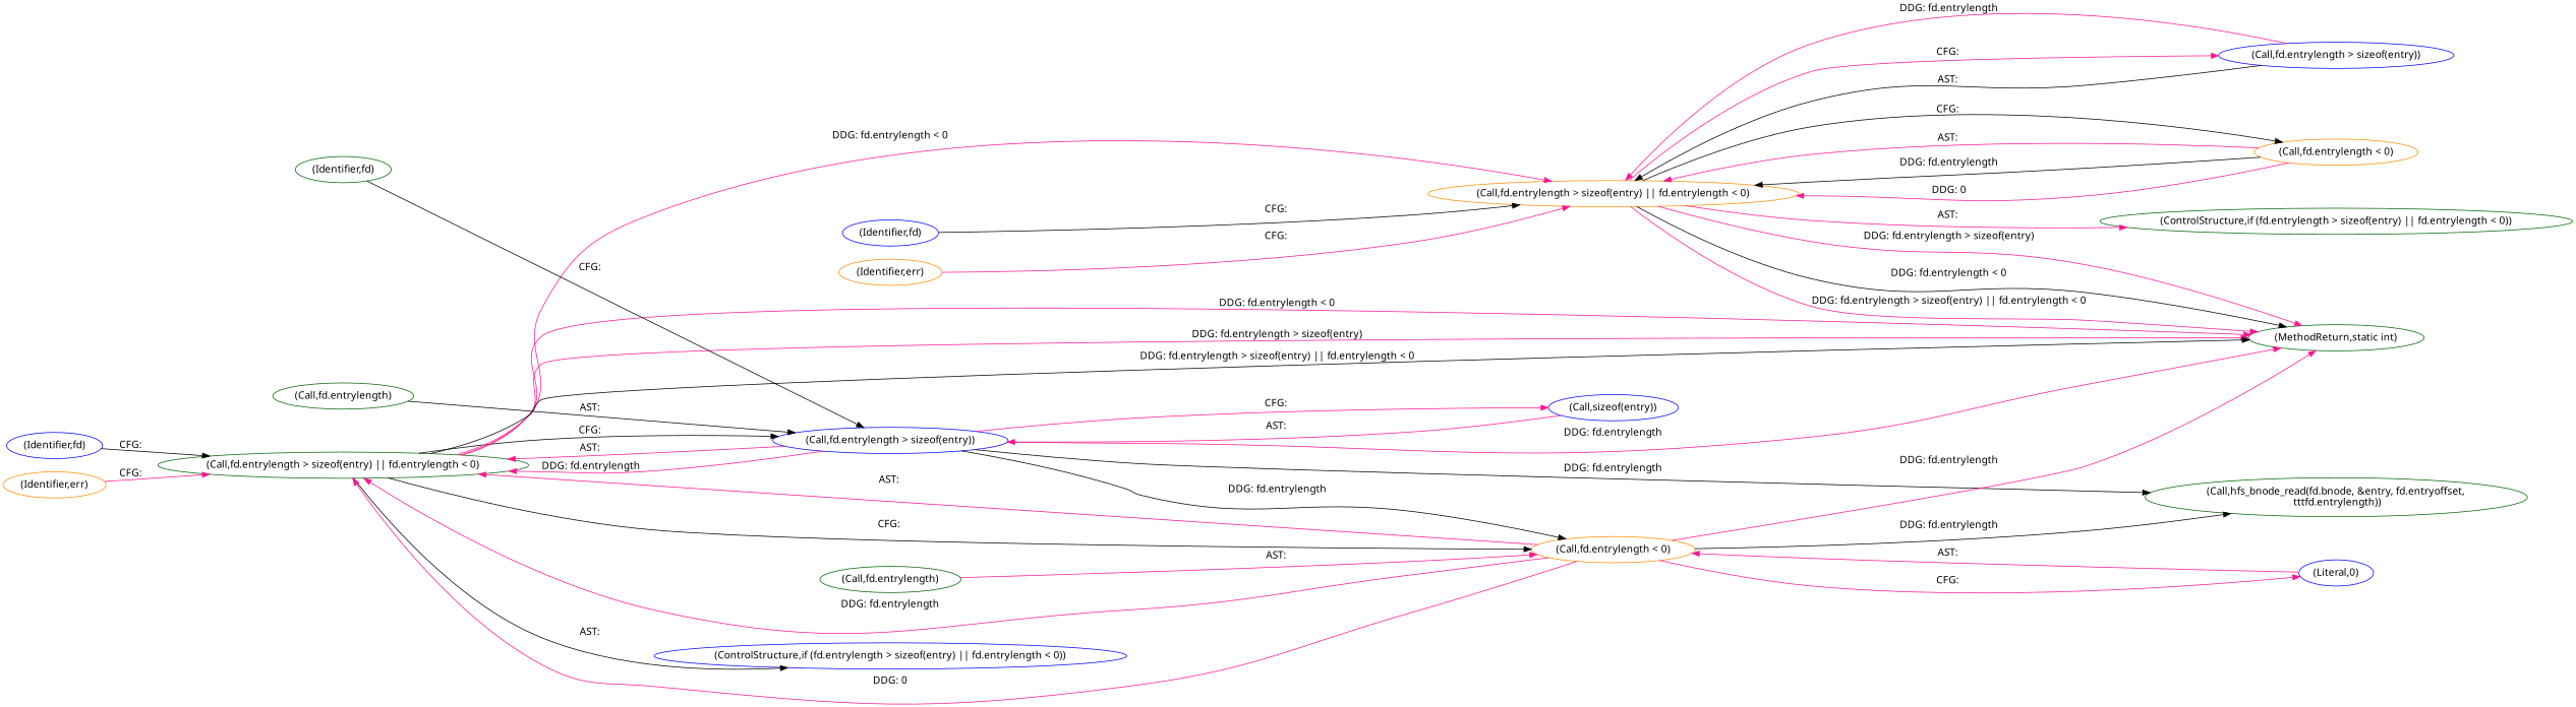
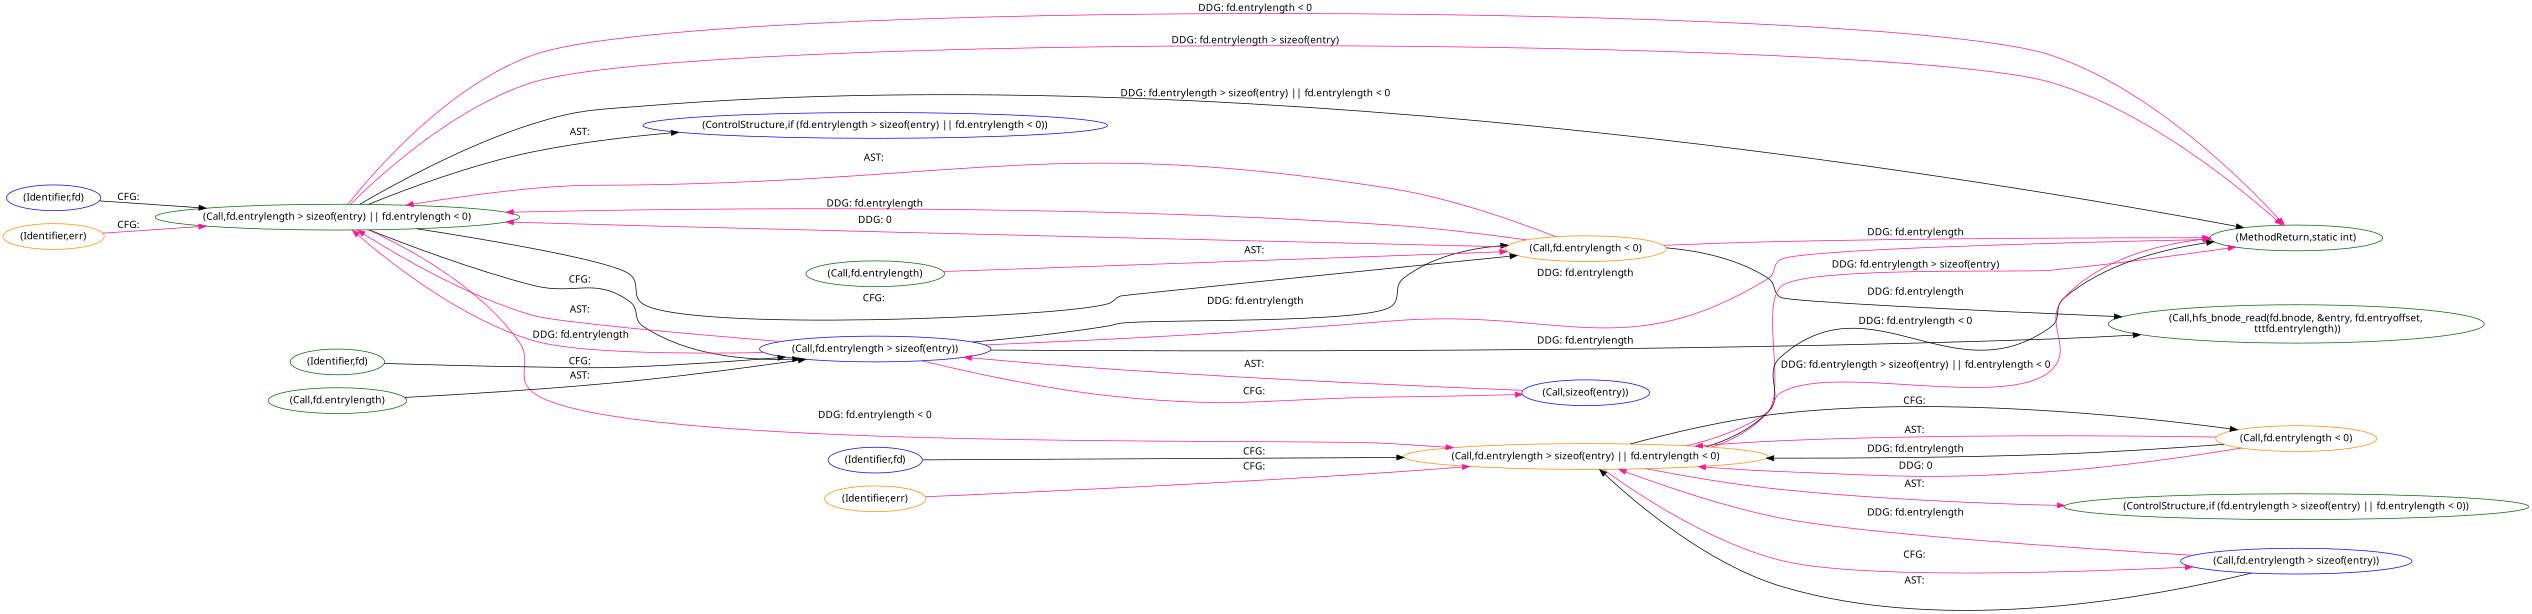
  digraph {
    rankdir=LR
    fontname="Noto Sans"
    node [color=darkgreen fontname="Noto Sans"]
    edge [color=deeppink fontname="Noto Sans"]
    n1 [label="(Call,fd.entrylength > sizeof(entry) || fd.entrylength < 0)"]
    n2 [label="(Call,fd.entrylength > sizeof(entry))" color=blue]
    n3 [label="(Call,fd.entrylength < 0)" color=darkorange]
    n4 [label="(Call,fd.entrylength > sizeof(entry) || fd.entrylength < 0)" color=darkorange]
    n5 [label="(MethodReturn,static int)"]
    n6 [label="(ControlStructure,if (fd.entrylength > sizeof(entry) || fd.entrylength < 0))" color=blue]
    n7 [label="(Call,hfs_bnode_read(fd.bnode, &entry, fd.entryoffset,\n \t\t\tfd.entrylength))"]
    n8 [label="(Call,sizeof(entry))" color=blue]
-   n9 [label="(Literal,0)" color=blue]
    n10 [label="(ControlStructure,if (fd.entrylength > sizeof(entry) || fd.entrylength < 0))"]
    n11 [label="(Call,fd.entrylength > sizeof(entry))" color=blue]
    n12 [label="(Call,fd.entrylength < 0)" color=darkorange]
    n13 [label="(Identifier,fd)" color=blue]
    n14 [label="(Identifier,fd)" color=blue]
    n15 [label="(Identifier,fd)"]
    n16 [label="(Call,fd.entrylength)"]
    n17 [label="(Identifier,err)" color=darkorange]
    n18 [label="(Call,fd.entrylength)"]
    n19 [label="(Identifier,err)" color=darkorange]
    n1 -> n2 [label="CFG: " color=black]
    n1 -> n3 [label="CFG: " color=black]
    n1 -> n4 [label="DDG: fd.entrylength < 0"]
    n1 -> n5 [label="DDG: fd.entrylength < 0"]
    n1 -> n5 [label="DDG: fd.entrylength > sizeof(entry)"]
    n1 -> n5 [label="DDG: fd.entrylength > sizeof(entry) || fd.entrylength < 0" color=black]
    n1 -> n6 [label="AST: " color=black]
    n2 -> n1 [label="AST: "]
    n2 -> n1 [label="DDG: fd.entrylength"]
    n2 -> n3 [label="DDG: fd.entrylength" color=black]
    n2 -> n5 [label="DDG: fd.entrylength"]
    n2 -> n7 [label="DDG: fd.entrylength" color=black]
    n2 -> n8 [label="CFG: "]
    n3 -> n1 [label="AST: "]
    n3 -> n1 [label="DDG: fd.entrylength"]
    n3 -> n1 [label="DDG: 0"]
    n3 -> n5 [label="DDG: fd.entrylength"]
    n3 -> n7 [label="DDG: fd.entrylength" color=black]
-   n3 -> n9 [label="CFG: "]
    n4 -> n5 [label="DDG: fd.entrylength > sizeof(entry)"]
    n4 -> n5 [label="DDG: fd.entrylength < 0" color=black]
    n4 -> n5 [label="DDG: fd.entrylength > sizeof(entry) || fd.entrylength < 0"]
    n4 -> n10 [label="AST: "]
    n4 -> n11 [label="CFG: "]
    n4 -> n12 [label="CFG: " color=black]
    n8 -> n2 [label="AST: "]
-   n9 -> n3 [label="AST: "]
    n11 -> n4 [label="AST: " color=black]
    n11 -> n4 [label="DDG: fd.entrylength"]
    n12 -> n4 [label="AST: "]
    n12 -> n4 [label="DDG: fd.entrylength" color=black]
    n12 -> n4 [label="DDG: 0"]
    n13 -> n4 [label="CFG: " color=black]
    n14 -> n1 [label="CFG: " color=black]
    n15 -> n2 [label="CFG: " color=black]
    n16 -> n3 [label="AST: "]
    n17 -> n4 [label="CFG: "]
    n18 -> n2 [label="AST: " color=black]
    n19 -> n1 [label="CFG: "]
  }
